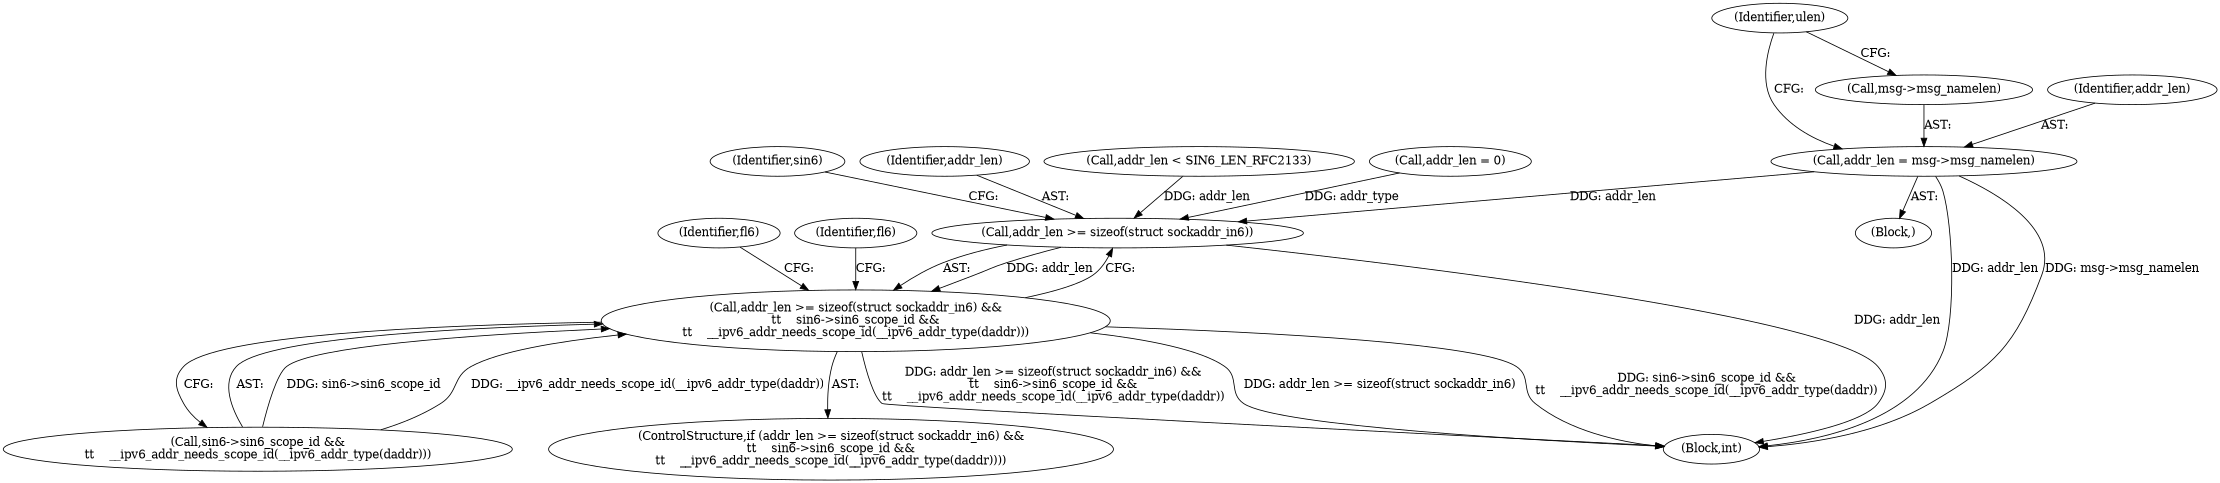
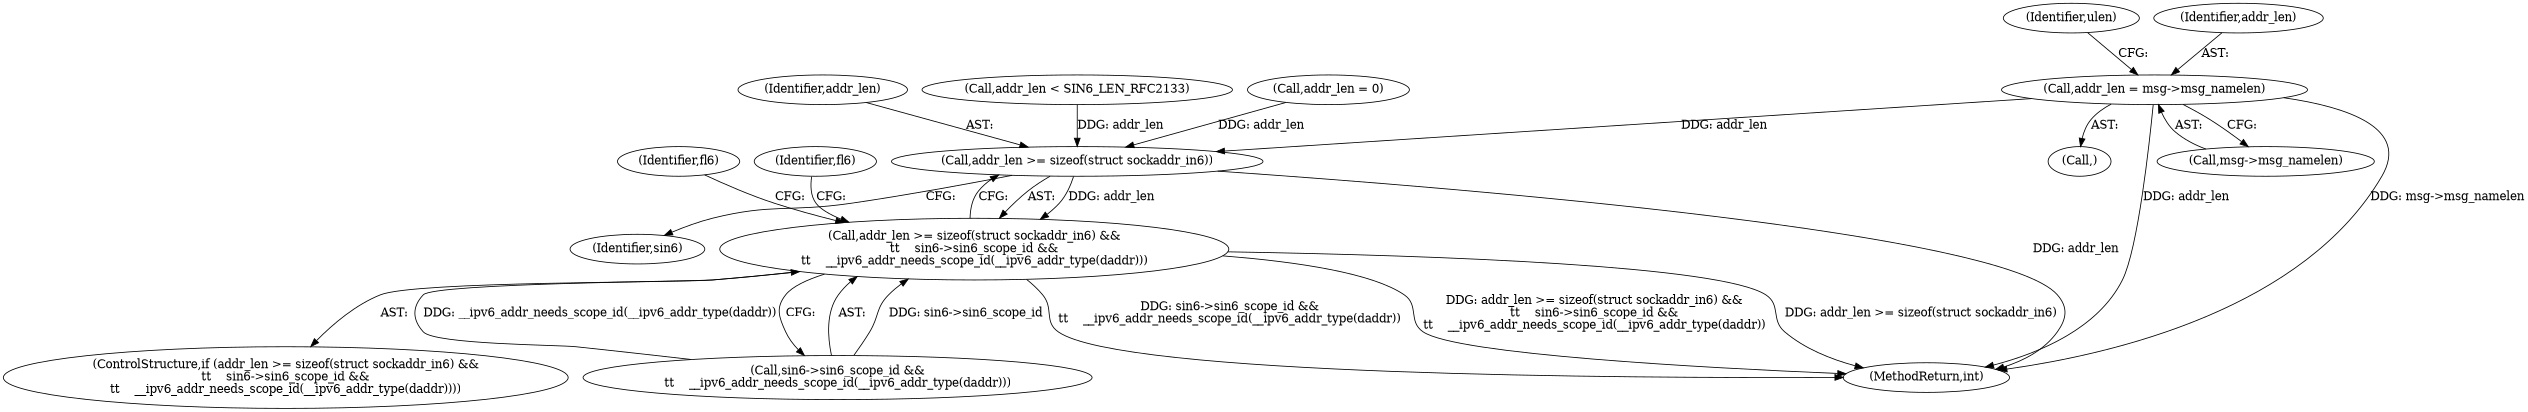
  digraph {
    n1 [label="(Call,addr_len = msg->msg_namelen)"]
    n2 [label="(Call,addr_len >= sizeof(struct sockaddr_in6))"]
    n3 [label="(Call,msg->msg_namelen)"]
-   n4 [label="(Block,)"]
-   n5 [label="(Block,int)"]
+   n4 [label="(Call,)"]
+   n5 [label="(MethodReturn,int)"]
    n6 [label="(Call,addr_len >= sizeof(struct sockaddr_in6) &&\n\t\t    sin6->sin6_scope_id &&\n\t\t    __ipv6_addr_needs_scope_id(__ipv6_addr_type(daddr)))"]
    n7 [label="(Call,sin6->sin6_scope_id &&\n\t\t    __ipv6_addr_needs_scope_id(__ipv6_addr_type(daddr)))"]
    n8 [label="(ControlStructure,if (addr_len >= sizeof(struct sockaddr_in6) &&\n\t\t    sin6->sin6_scope_id &&\n\t\t    __ipv6_addr_needs_scope_id(__ipv6_addr_type(daddr))))"]
    n9 [label="(Identifier,sin6)"]
    n10 [label="(Identifier,ulen)"]
    n11 [label="(Identifier,addr_len)"]
    n12 [label="(Identifier,fl6)"]
    n13 [label="(Identifier,fl6)"]
    n14 [label="(Call,addr_len < SIN6_LEN_RFC2133)"]
    n15 [label="(Call,addr_len = 0)"]
    n16 [label="(Identifier,addr_len)"]
    n1 -> n2 [label="DDG: addr_len"]
-   n10 -> n3 [label="CFG: "]
+   n1 -> n3 [label="CFG: "]
    n1 -> n4 [label="AST: "]
    n1 -> n5 [label="DDG: addr_len"]
    n1 -> n5 [label="DDG: msg->msg_namelen"]
    n2 -> n5 [label="DDG: addr_len"]
    n2 -> n6 [label="AST: "]
    n2 -> n6 [label="DDG: addr_len"]
    n3 -> n1 [label="AST: "]
    n6 -> n2 [label="CFG: "]
    n6 -> n5 [label="DDG: addr_len >= sizeof(struct sockaddr_in6) &&\n\t\t    sin6->sin6_scope_id &&\n\t\t    __ipv6_addr_needs_scope_id(__ipv6_addr_type(daddr))"]
    n6 -> n5 [label="DDG: addr_len >= sizeof(struct sockaddr_in6)"]
    n6 -> n5 [label="DDG: sin6->sin6_scope_id &&\n\t\t    __ipv6_addr_needs_scope_id(__ipv6_addr_type(daddr))"]
    n6 -> n7 [label="CFG: "]
    n6 -> n8 [label="AST: "]
    n7 -> n6 [label="AST: "]
    n7 -> n6 [label="DDG: sin6->sin6_scope_id"]
    n7 -> n6 [label="DDG: __ipv6_addr_needs_scope_id(__ipv6_addr_type(daddr))"]
-   n9 -> n2 [label="CFG: "]
+   n2 -> n9 [label="CFG: "]
    n10 -> n1 [label="CFG: "]
    n11 -> n2 [label="AST: "]
    n12 -> n6 [label="CFG: "]
    n13 -> n6 [label="CFG: "]
    n14 -> n2 [label="DDG: addr_len"]
-   n15 -> n2 [label="DDG: addr_type"]
+   n15 -> n2 [label="DDG: addr_len"]
    n16 -> n1 [label="AST: "]
  }
